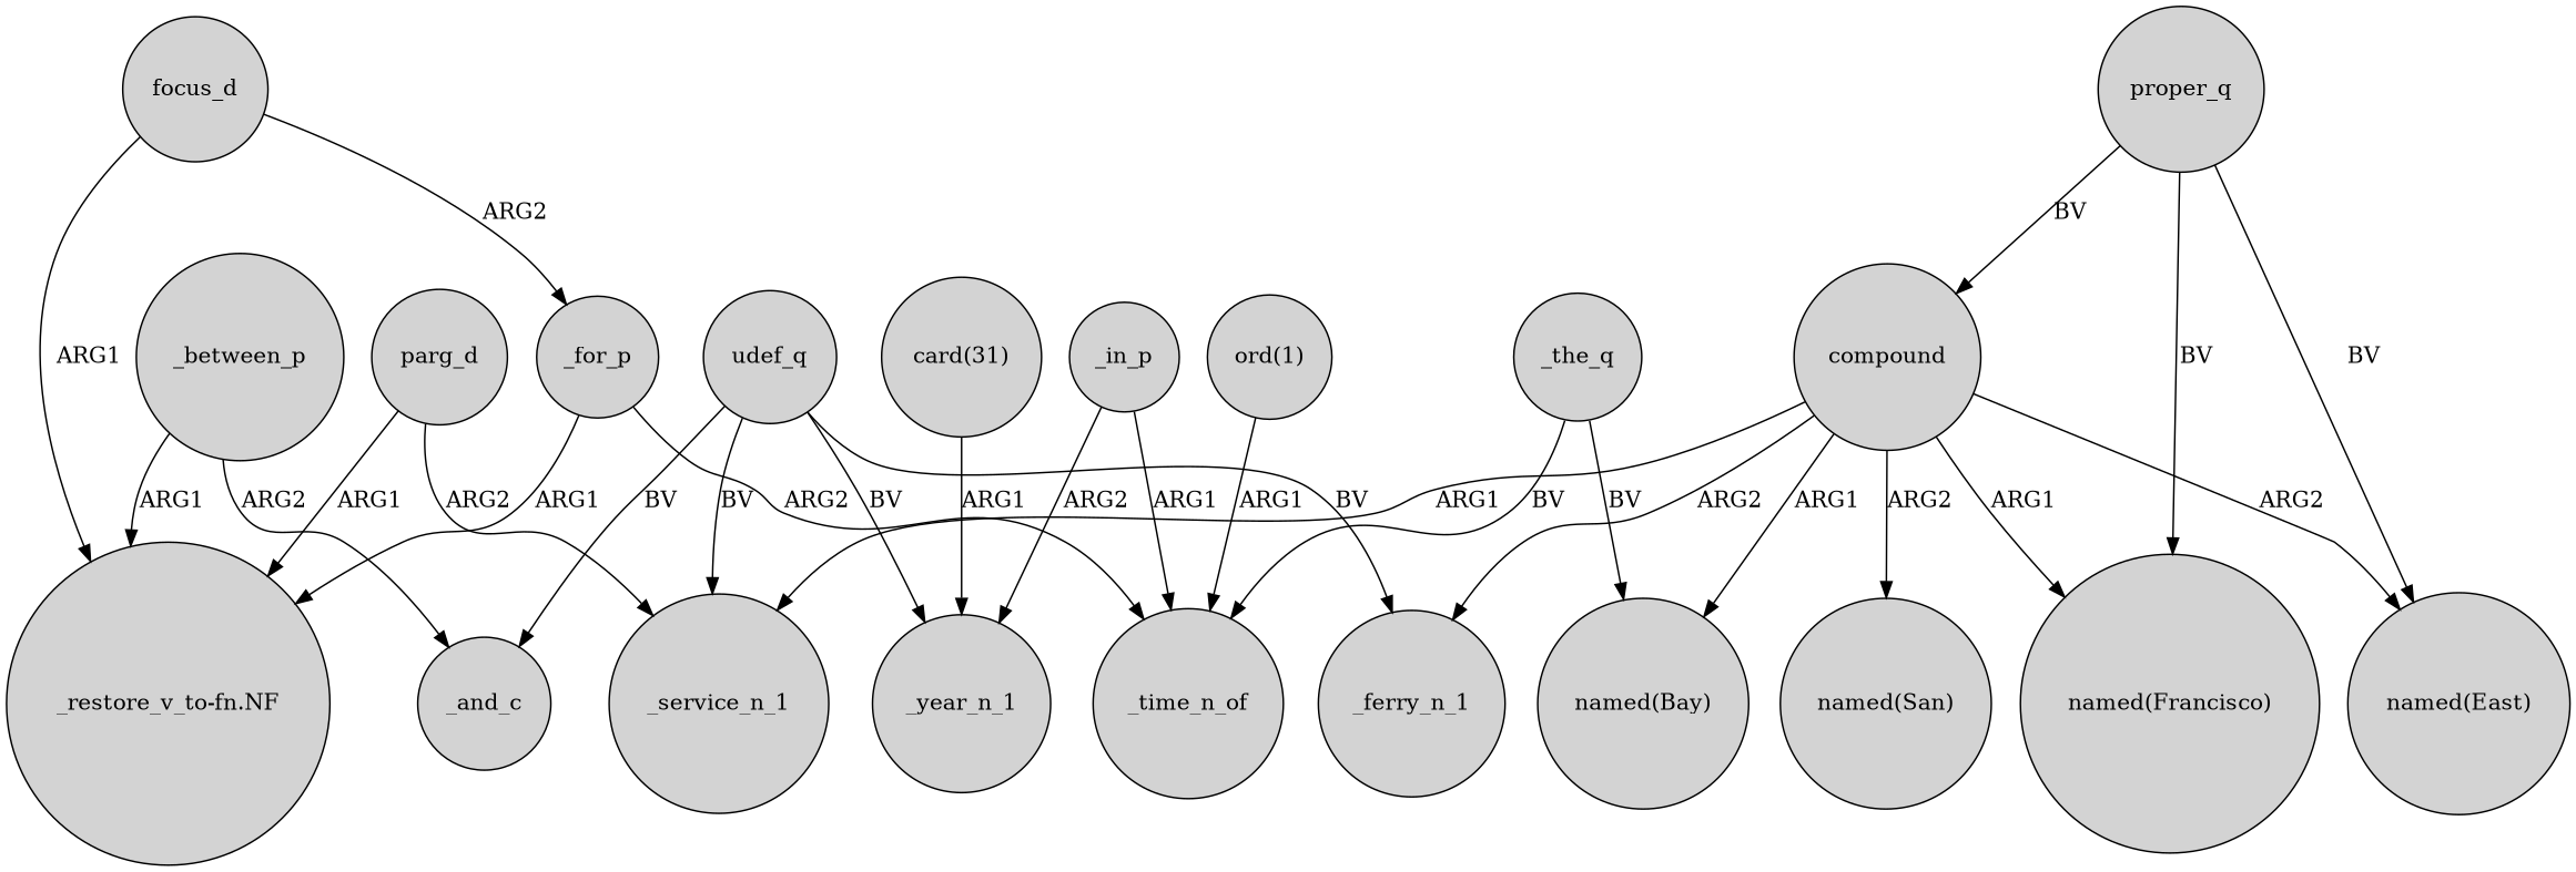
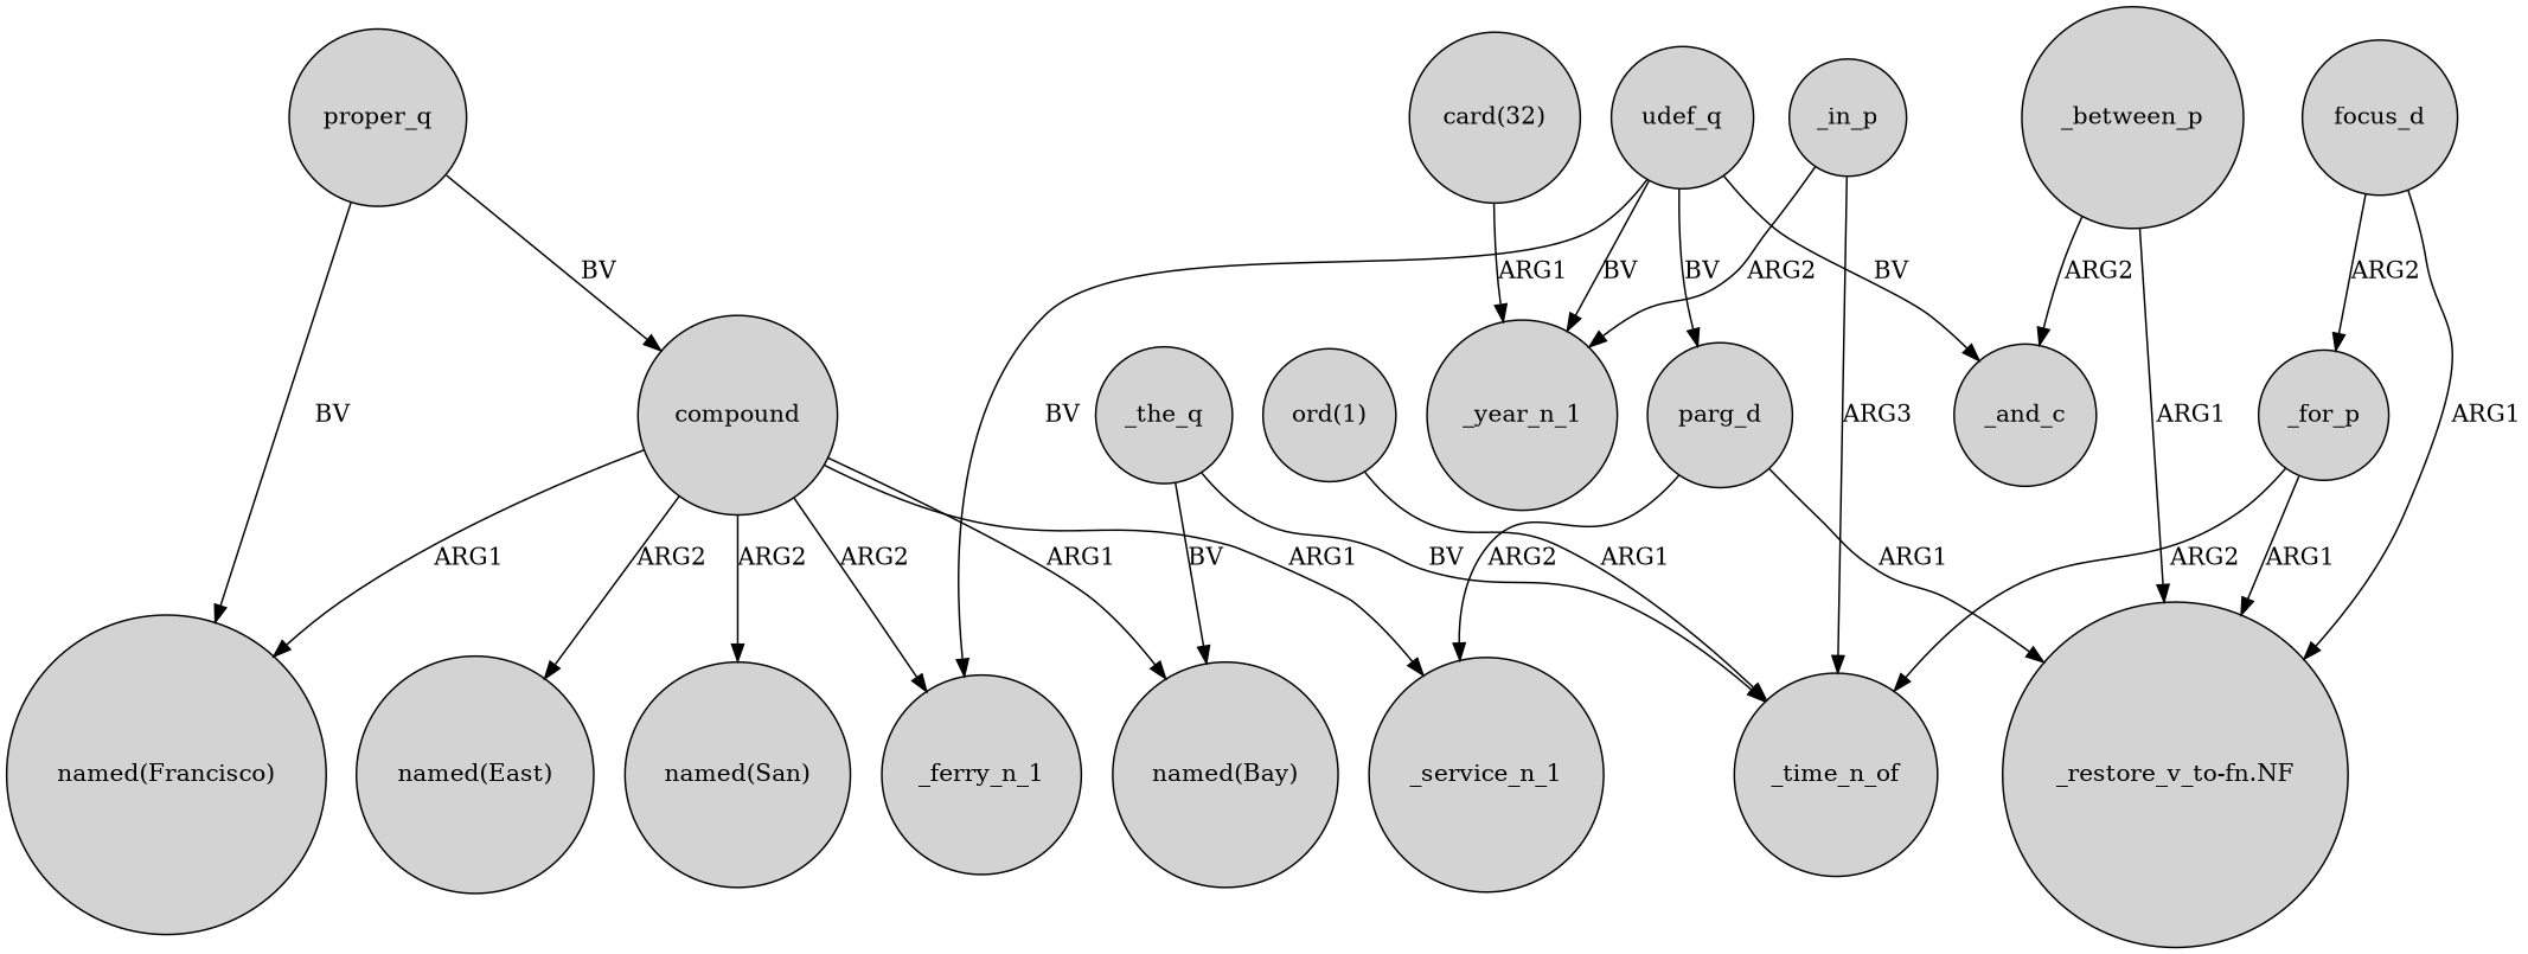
  digraph {
    node [shape=circle style=filled]
    compound
    _ferry_n_1
    "named(Francisco)"
    "named(San)"
    _service_n_1
    "named(Bay)"
    "named(East)"
    _in_p
    _year_n_1
    _time_n_of
    proper_q
    _for_p
    "_restore_v_to-fn.NF"
    parg_d
    _between_p
    _and_c
    focus_d
    udef_q
-   "card(32)" [label="card(31)"]
+   "card(32)"
    _the_q
    "ord(1)"
    compound -> _ferry_n_1 [label=ARG2]
    compound -> "named(Francisco)" [label=ARG1]
    compound -> "named(San)" [label=ARG2]
    compound -> _service_n_1 [label=ARG1]
    compound -> "named(Bay)" [label=ARG1]
    compound -> "named(East)" [label=ARG2]
    _in_p -> _year_n_1 [label=ARG2]
-   _in_p -> _time_n_of [label=ARG1]
+   _in_p -> _time_n_of [label=ARG3]
    proper_q -> compound [label=BV]
    proper_q -> "named(Francisco)" [label=BV]
-   proper_q -> "named(East)" [label=BV]
    _for_p -> _time_n_of [label=ARG2]
    _for_p -> "_restore_v_to-fn.NF" [label=ARG1]
    parg_d -> _service_n_1 [label=ARG2]
    parg_d -> "_restore_v_to-fn.NF" [label=ARG1]
    _between_p -> "_restore_v_to-fn.NF" [label=ARG1]
    _between_p -> _and_c [label=ARG2]
    focus_d -> _for_p [label=ARG2]
    focus_d -> "_restore_v_to-fn.NF" [label=ARG1]
    udef_q -> _ferry_n_1 [label=BV]
-   udef_q -> _service_n_1 [label=BV]
+   udef_q -> parg_d [label=BV]
    udef_q -> _year_n_1 [label=BV]
    udef_q -> _and_c [label=BV]
    "card(32)" -> _year_n_1 [label=ARG1]
    _the_q -> "named(Bay)" [label=BV]
    _the_q -> _time_n_of [label=BV]
    "ord(1)" -> _time_n_of [label=ARG1]
  }
